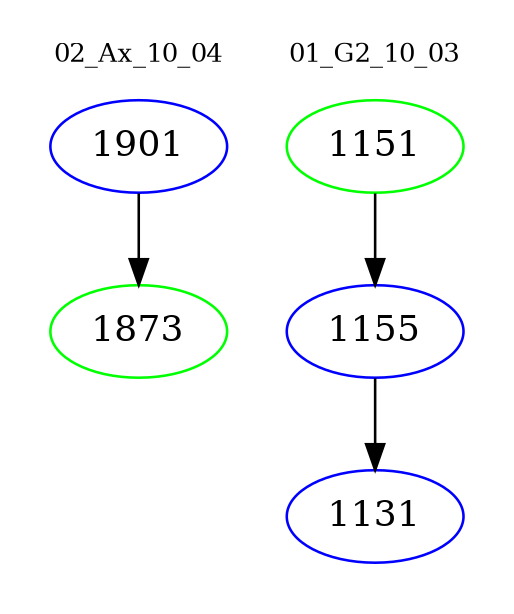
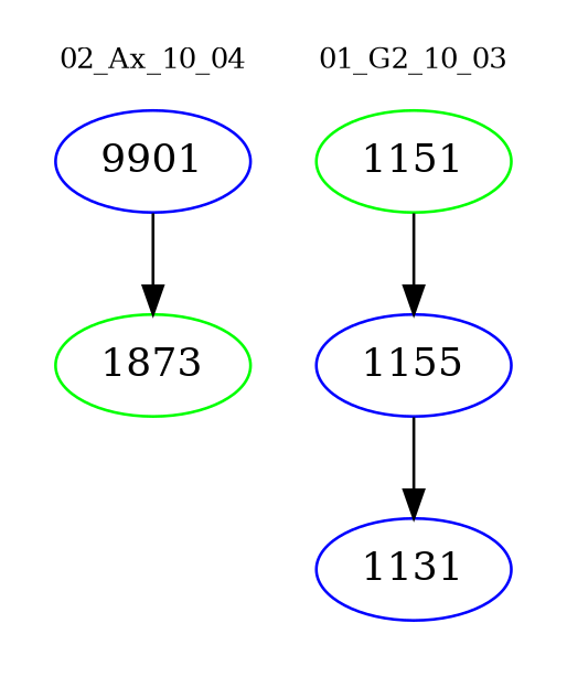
  digraph {
    node [color=blue]
    edge [color=black]
-   n1 [label=1901]
+   n1 [label=9901]
    n2 [color=green label=1873]
    n3 [label=1155]
    n4 [label=1131]
    n5 [color=green label=1151]
    subgraph cluster_1 {
      color=white
      fontsize=10
      label="02_Ax_10_04"
      n1
      n2
    }
    subgraph cluster_2 {
      color=white
      fontsize=10
      label="01_G2_10_03"
      n3
      n4
      n5
    }
    n1 -> n2
    n3 -> n4
    n5 -> n3
  }
